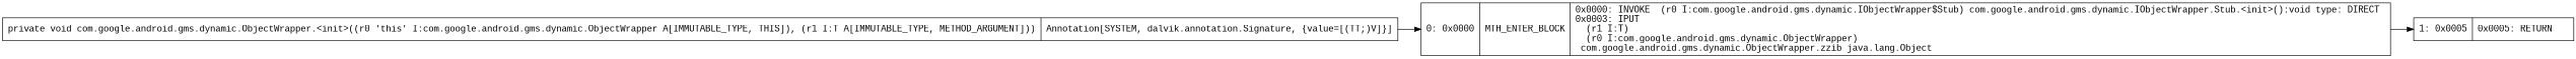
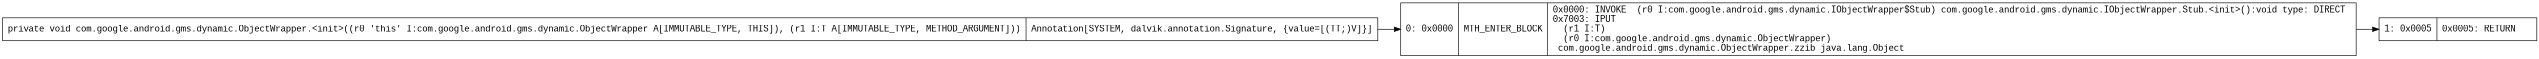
  digraph {
    rankdir=LR
    fontname="Liberation Mono"
    node [shape=record fontname="Liberation Mono"]
    edge [fontname="Liberation Mono"]
-   n1 [label="{0\:\ 0x0000|MTH_ENTER_BLOCK\l|0x0000: INVOKE  (r0 I:com.google.android.gms.dynamic.IObjectWrapper$Stub) com.google.android.gms.dynamic.IObjectWrapper.Stub.\<init\>():void type: DIRECT \l0x0003: IPUT  \l  (r1 I:T)\l  (r0 I:com.google.android.gms.dynamic.ObjectWrapper)\l com.google.android.gms.dynamic.ObjectWrapper.zzib java.lang.Object \l}"]
+   n1 [label="{0\:\ 0x0000|MTH_ENTER_BLOCK\l|0x0000: INVOKE  (r0 I:com.google.android.gms.dynamic.IObjectWrapper$Stub) com.google.android.gms.dynamic.IObjectWrapper.Stub.\<init\>():void type: DIRECT \l0x7003: IPUT  \l  (r1 I:T)\l  (r0 I:com.google.android.gms.dynamic.ObjectWrapper)\l com.google.android.gms.dynamic.ObjectWrapper.zzib java.lang.Object \l}"]
    n2 [label="{1\:\ 0x0005|0x0005: RETURN   \l}"]
    n3 [label="{private void com.google.android.gms.dynamic.ObjectWrapper.\<init\>((r0 'this' I:com.google.android.gms.dynamic.ObjectWrapper A[IMMUTABLE_TYPE, THIS]), (r1 I:T A[IMMUTABLE_TYPE, METHOD_ARGUMENT]))  | Annotation[SYSTEM, dalvik.annotation.Signature, \{value=[(TT;)V]\}]\l}"]
    n1 -> n2
    n3 -> n1
  }
